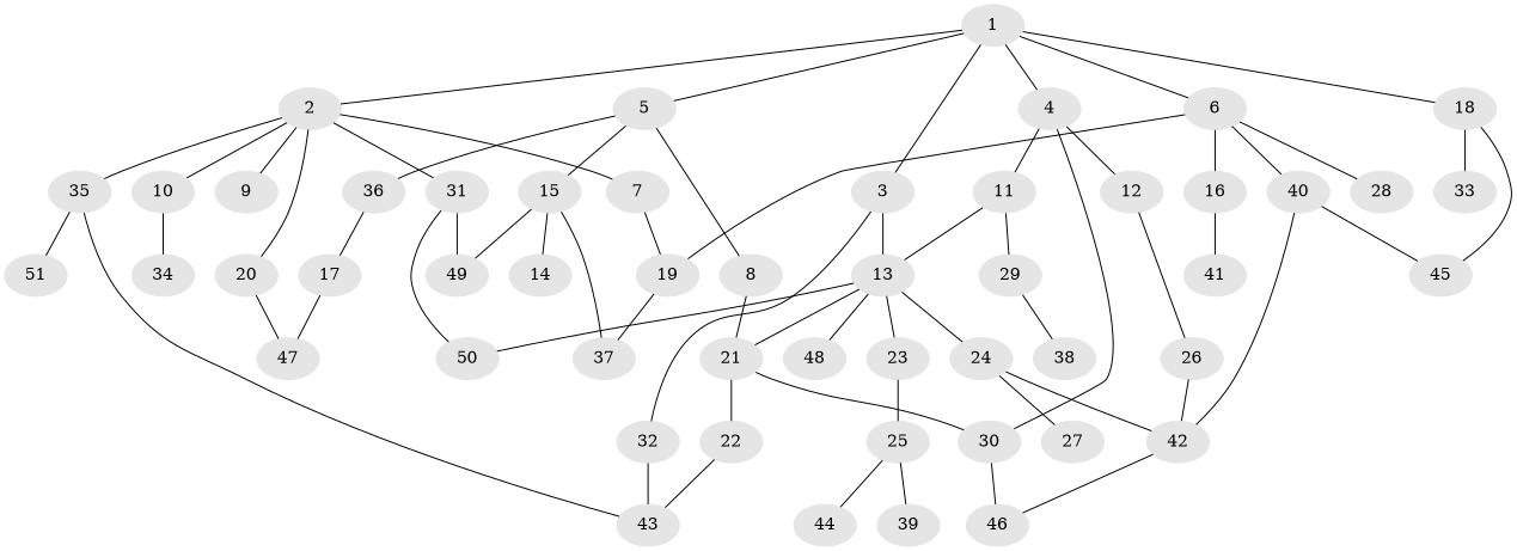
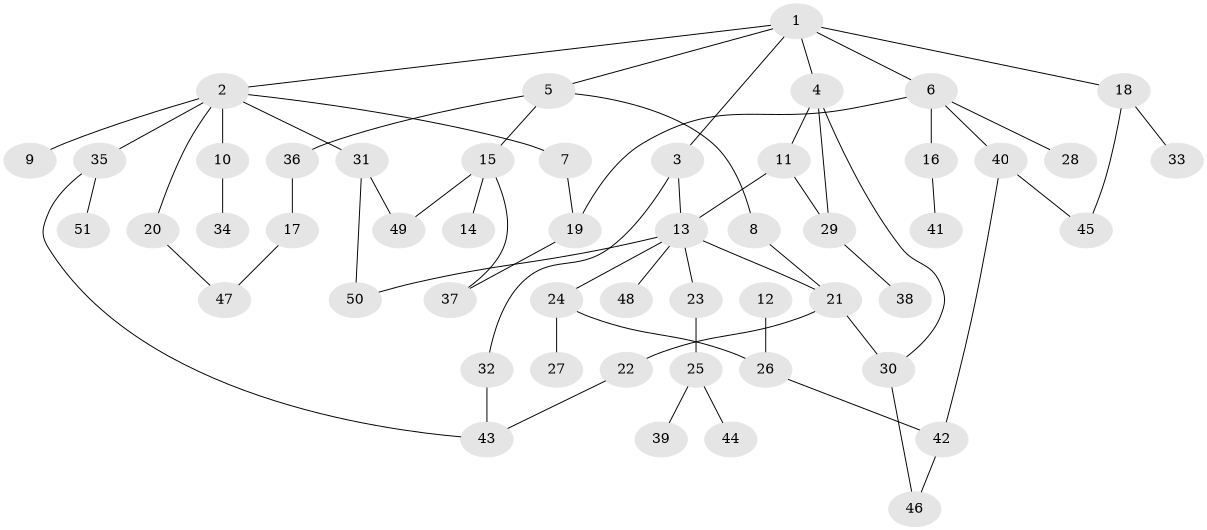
  graph {
    fontname="DejaVu Serif"
    node [color=gray90 fontname="DejaVu Serif" style=filled]
    edge [fontname="DejaVu Serif"]
    1
    2
    3
    4
    5
    6
    18
    7
    9
    10
    20
    31
    35
    13
    32
    11
    12
    30
    8
    15
    36
    16
    19
    28
    40
    33
    45
    34
    47
    50
    49
    43
    51
    21
    23
    24
    48
    29
    26
    46
    14
    37
    17
    41
    42
    22
    38
    25
    27
    39
    44
    1 -- 2
    1 -- 3
    1 -- 4
    1 -- 5
    1 -- 6
    1 -- 18
    2 -- 7
    2 -- 9
    2 -- 10
    2 -- 20
    2 -- 31
    2 -- 35
    3 -- 13
    3 -- 32
    4 -- 11
-   4 -- 12
+   4 -- 29
    4 -- 30
    5 -- 8
    5 -- 15
    5 -- 36
    6 -- 16
    6 -- 19
    6 -- 28
    6 -- 40
    18 -- 33
    18 -- 45
    7 -- 19
    10 -- 34
    20 -- 47
    31 -- 50
    31 -- 49
    35 -- 43
    35 -- 51
    13 -- 50
    13 -- 21
    13 -- 23
    13 -- 24
    13 -- 48
    32 -- 43
    11 -- 13
    11 -- 29
    12 -- 26
    30 -- 46
    8 -- 21
    15 -- 49
    15 -- 14
    15 -- 37
    36 -- 17
    16 -- 41
    19 -- 37
    40 -- 45
    40 -- 42
    21 -- 30
    21 -- 22
    23 -- 25
-   24 -- 42
+   24 -- 26
    24 -- 27
    29 -- 38
    26 -- 42
    17 -- 47
    42 -- 46
    22 -- 43
    25 -- 39
    25 -- 44
  }
